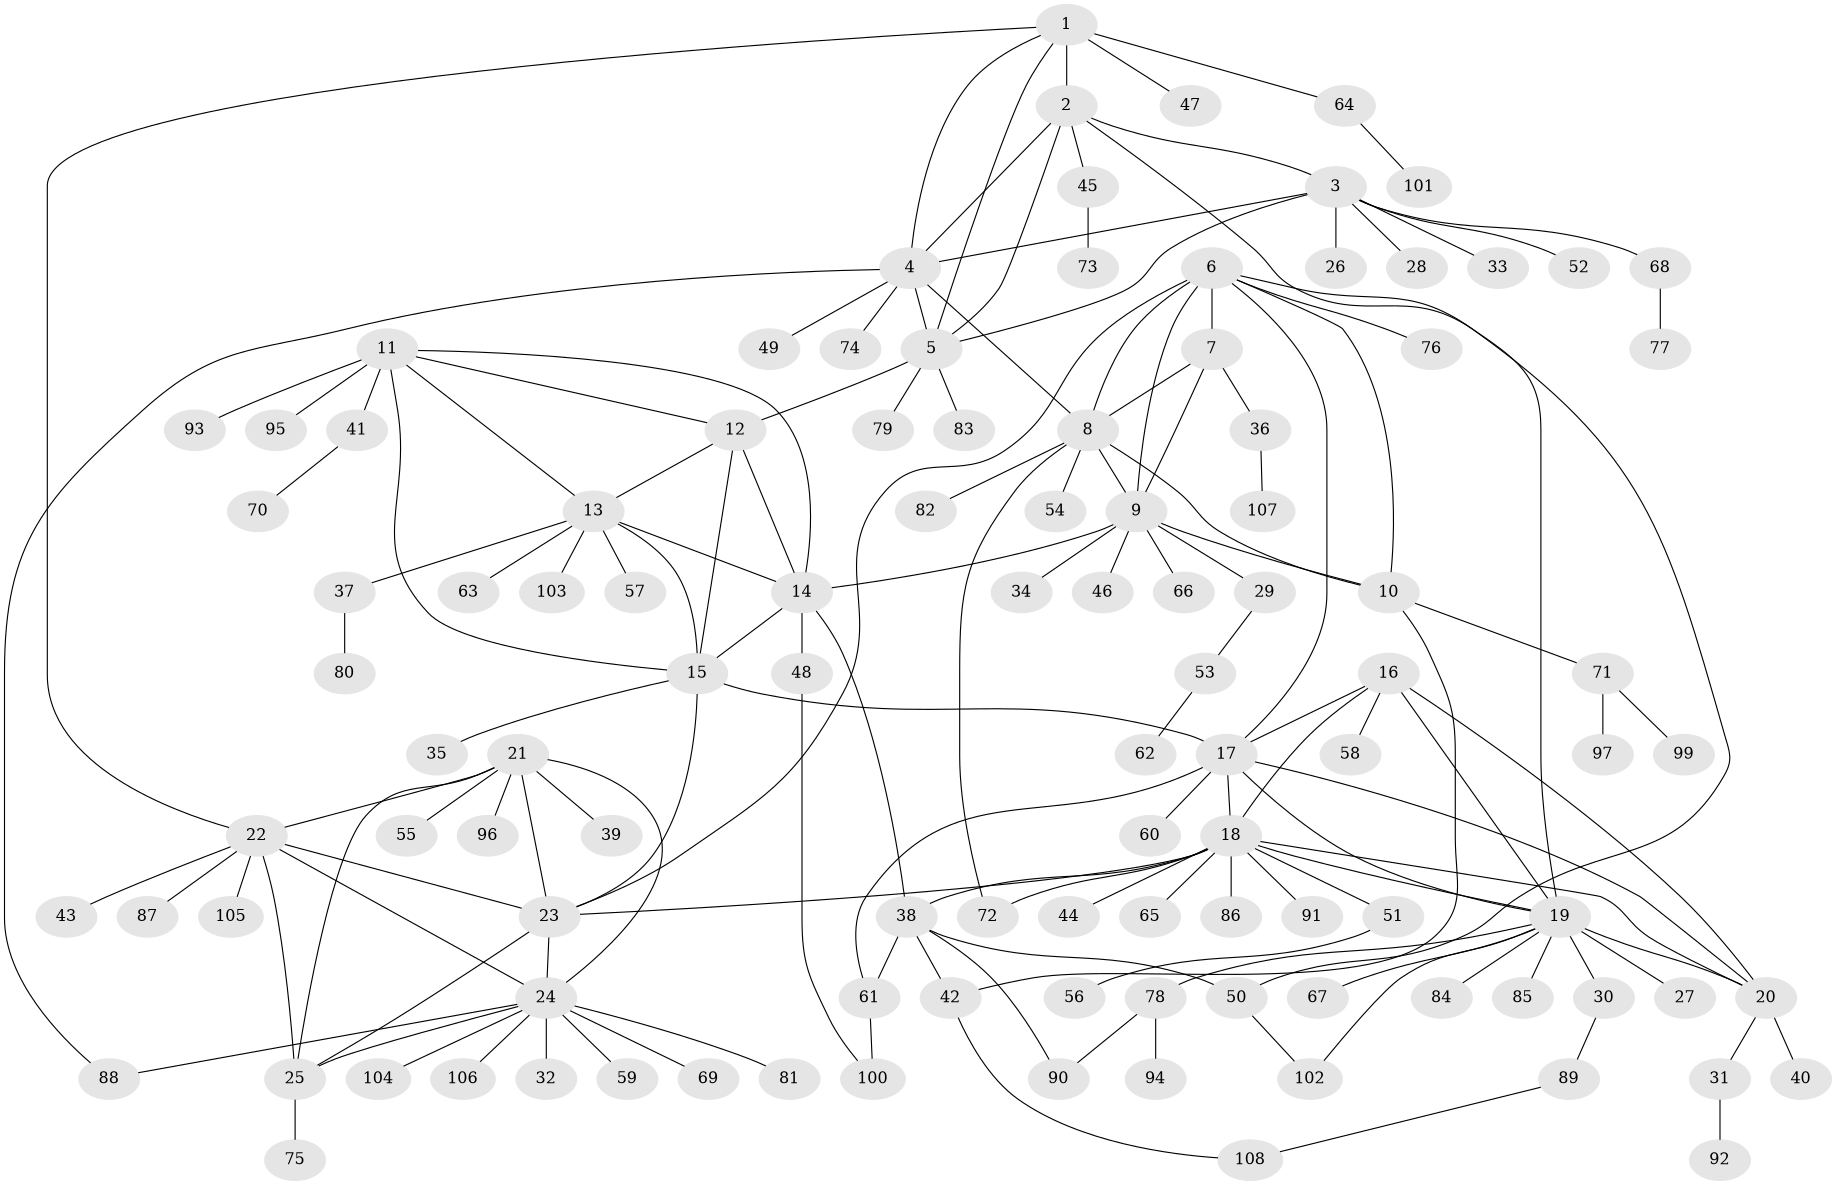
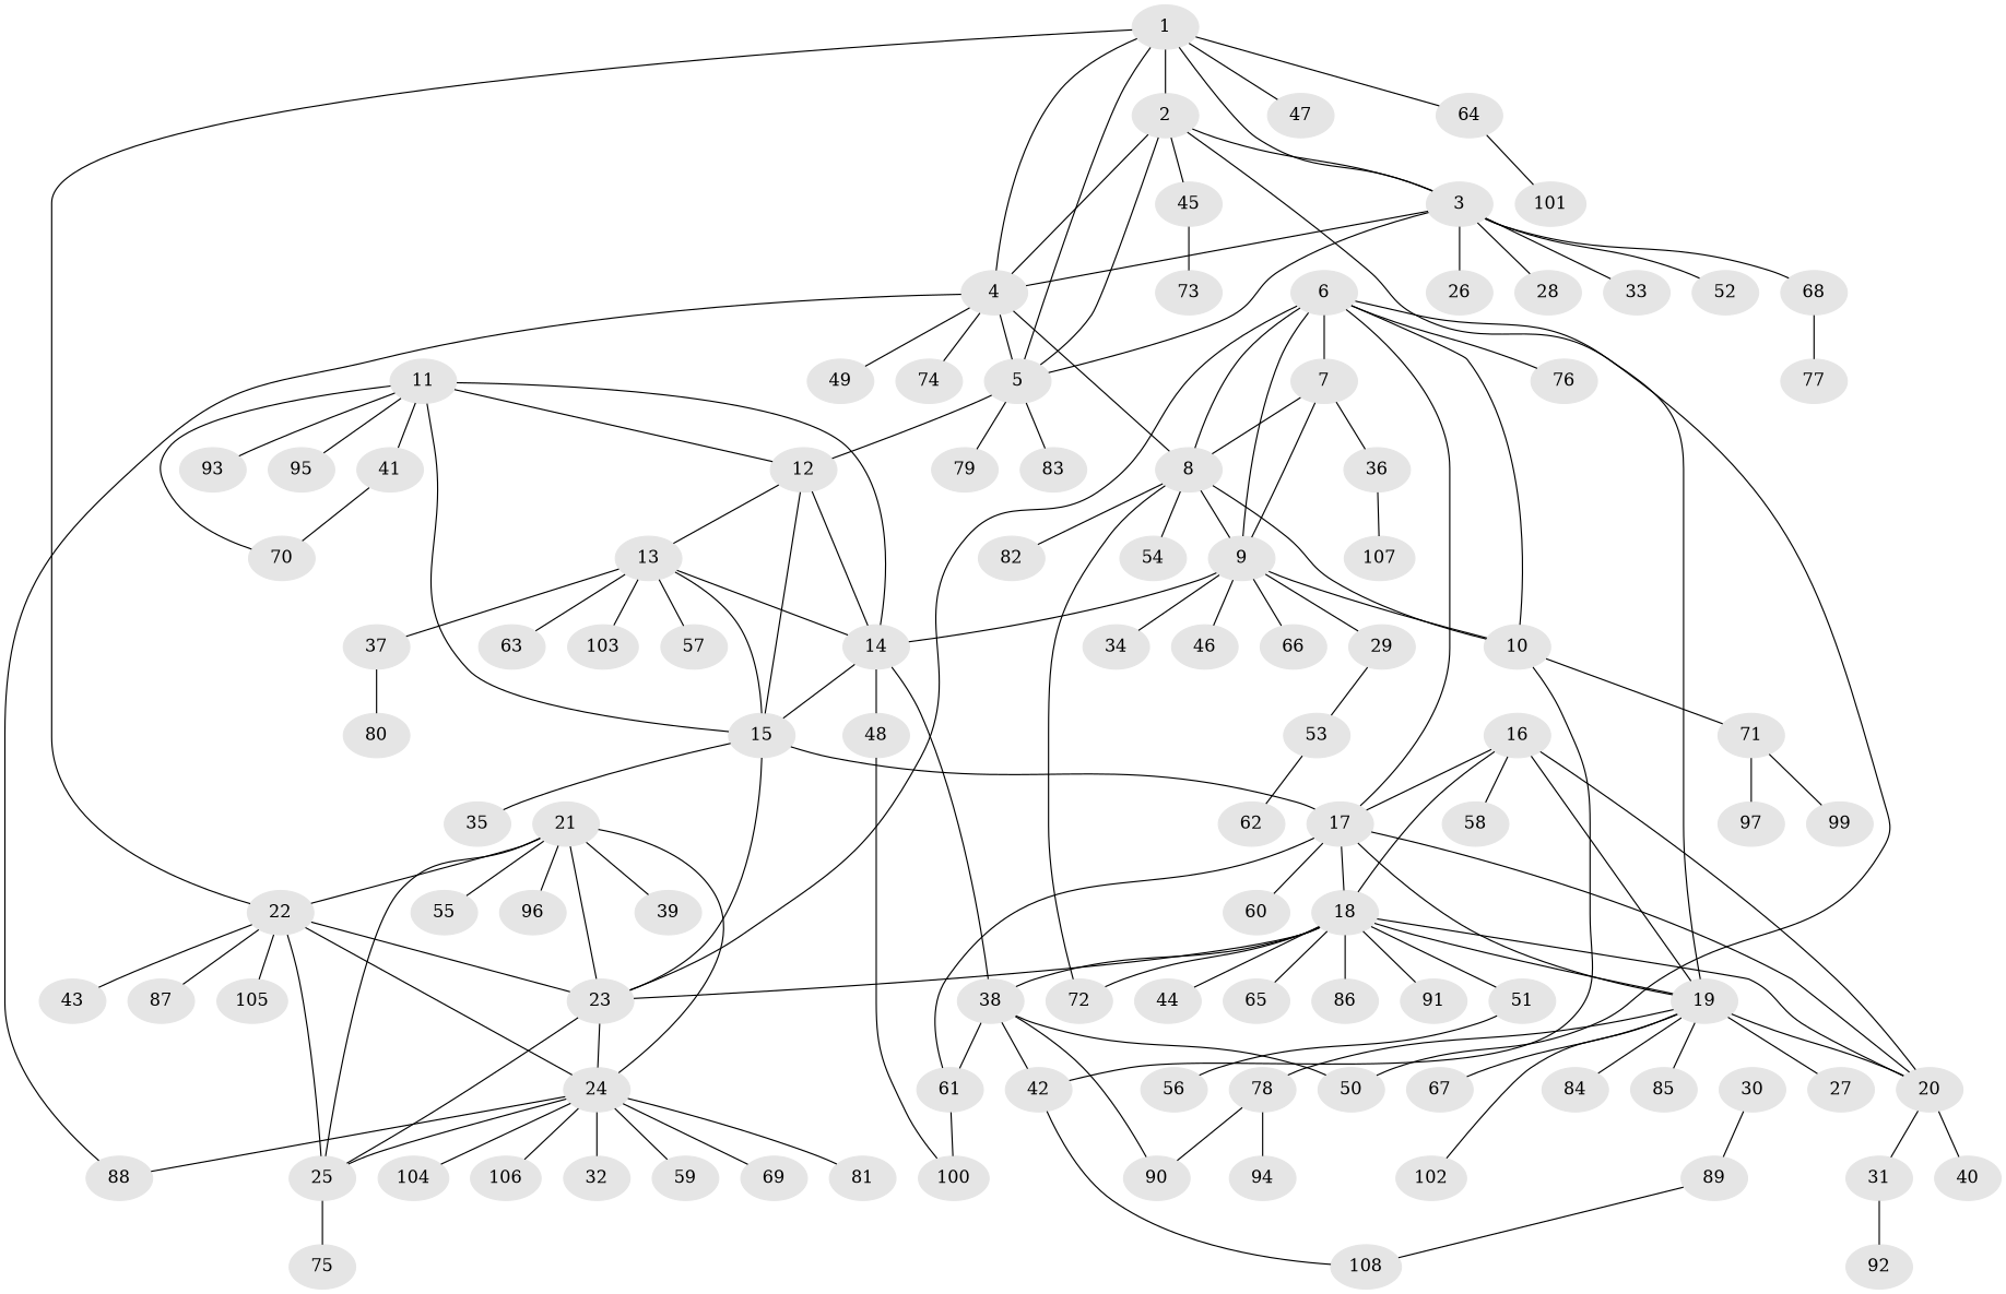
  graph {
    node [color=gray90 style=filled]
    1
    2
    3
    4
    5
    22
    47
    64
    19
    45
    26
    28
    33
    52
    68
    8
    49
    74
    88
    12
    79
    83
    23
    24
    25
    43
    87
    105
    101
    20
    27
    30
    67
    78
    84
    85
    102
    73
    77
    9
    10
    54
    72
    82
    14
    13
    15
    6
    7
    17
    50
    76
    36
    29
    34
    46
    66
    42
    71
    18
    60
    61
    107
    38
    48
    53
    108
    97
    99
    11
    41
    93
    95
    37
    57
    63
    103
    35
    70
    80
    90
    100
    16
    58
    44
    51
    65
    86
    91
    31
    40
    56
    89
    94
    92
    21
    39
    55
    96
    32
    59
    69
    81
    104
    106
    75
    62
    1 -- 2
+   1 -- 3
    1 -- 4
    1 -- 5
    1 -- 22
    1 -- 47
    1 -- 64
    2 -- 3
    2 -- 4
    2 -- 5
    2 -- 19
    2 -- 45
    3 -- 4
    3 -- 5
    3 -- 26
    3 -- 28
    3 -- 33
    3 -- 52
    3 -- 68
    4 -- 5
    4 -- 8
    4 -- 49
    4 -- 74
    4 -- 88
    5 -- 12
    5 -- 79
    5 -- 83
    22 -- 23
    22 -- 24
    22 -- 25
    22 -- 43
    22 -- 87
    22 -- 105
    64 -- 101
    19 -- 20
    19 -- 27
-   19 -- 30
    19 -- 67
    19 -- 78
    19 -- 84
    19 -- 85
    19 -- 102
    45 -- 73
    68 -- 77
    8 -- 9
    8 -- 10
    8 -- 54
    8 -- 72
    8 -- 82
    12 -- 14
    12 -- 13
    12 -- 15
    23 -- 24
    23 -- 25
    24 -- 88
    24 -- 25
    24 -- 32
    24 -- 59
    24 -- 69
    24 -- 81
    24 -- 104
    24 -- 106
    25 -- 75
    20 -- 31
    20 -- 40
    30 -- 89
    78 -- 90
    78 -- 94
    9 -- 10
    9 -- 14
    9 -- 29
    9 -- 34
    9 -- 46
    9 -- 66
    10 -- 42
    10 -- 71
    14 -- 15
    14 -- 38
    14 -- 48
    13 -- 14
    13 -- 15
    13 -- 37
    13 -- 57
    13 -- 63
    13 -- 103
    15 -- 23
    15 -- 17
    15 -- 35
    6 -- 8
    6 -- 23
    6 -- 9
    6 -- 10
    6 -- 7
    6 -- 17
    6 -- 50
    6 -- 76
    7 -- 8
    7 -- 9
    7 -- 36
    17 -- 19
    17 -- 20
    17 -- 18
    17 -- 60
    17 -- 61
-   50 -- 102
    36 -- 107
    29 -- 53
    42 -- 108
    71 -- 97
    71 -- 99
    18 -- 19
    18 -- 23
    18 -- 20
    18 -- 72
    18 -- 38
    18 -- 44
    18 -- 51
    18 -- 65
    18 -- 86
    18 -- 91
    61 -- 100
    38 -- 50
    38 -- 42
    38 -- 61
    38 -- 90
    48 -- 100
    53 -- 62
    11 -- 12
    11 -- 14
-   11 -- 13
+   11 -- 70
    11 -- 15
    11 -- 41
    11 -- 93
    11 -- 95
    41 -- 70
    37 -- 80
    16 -- 19
    16 -- 20
    16 -- 17
    16 -- 18
    16 -- 58
    51 -- 56
    31 -- 92
    89 -- 108
    21 -- 22
    21 -- 23
    21 -- 24
    21 -- 25
    21 -- 39
    21 -- 55
    21 -- 96
  }
